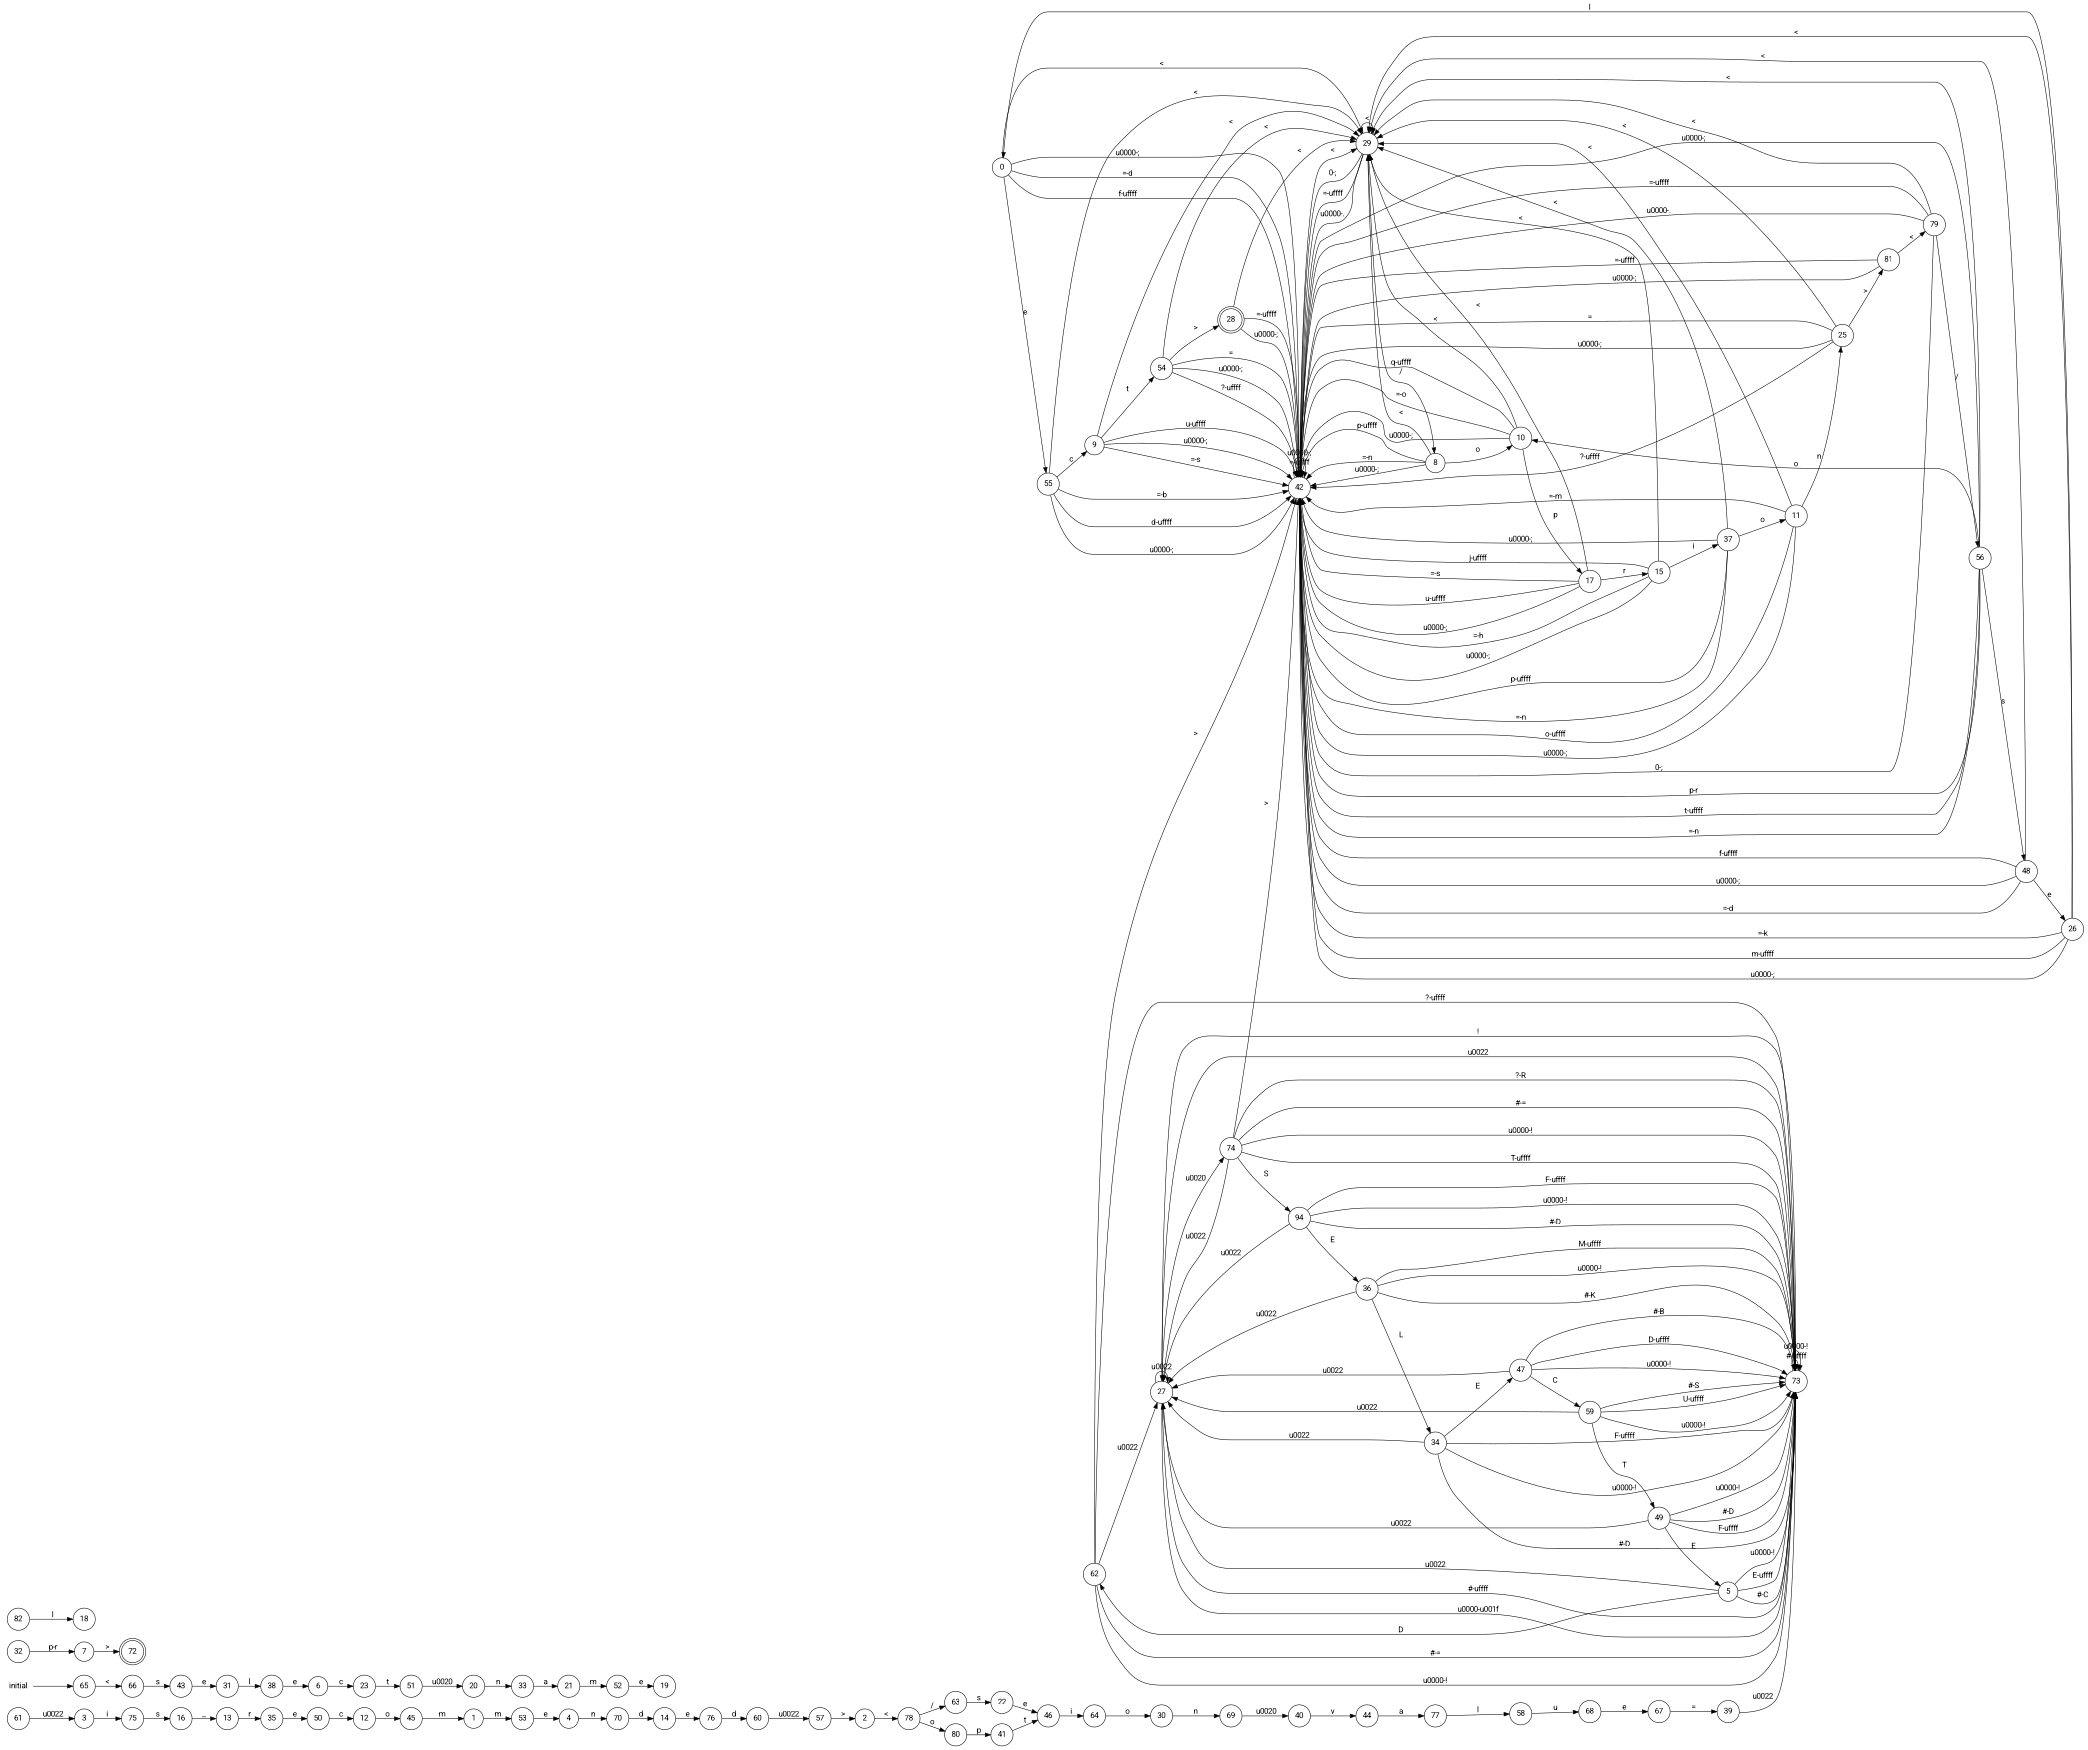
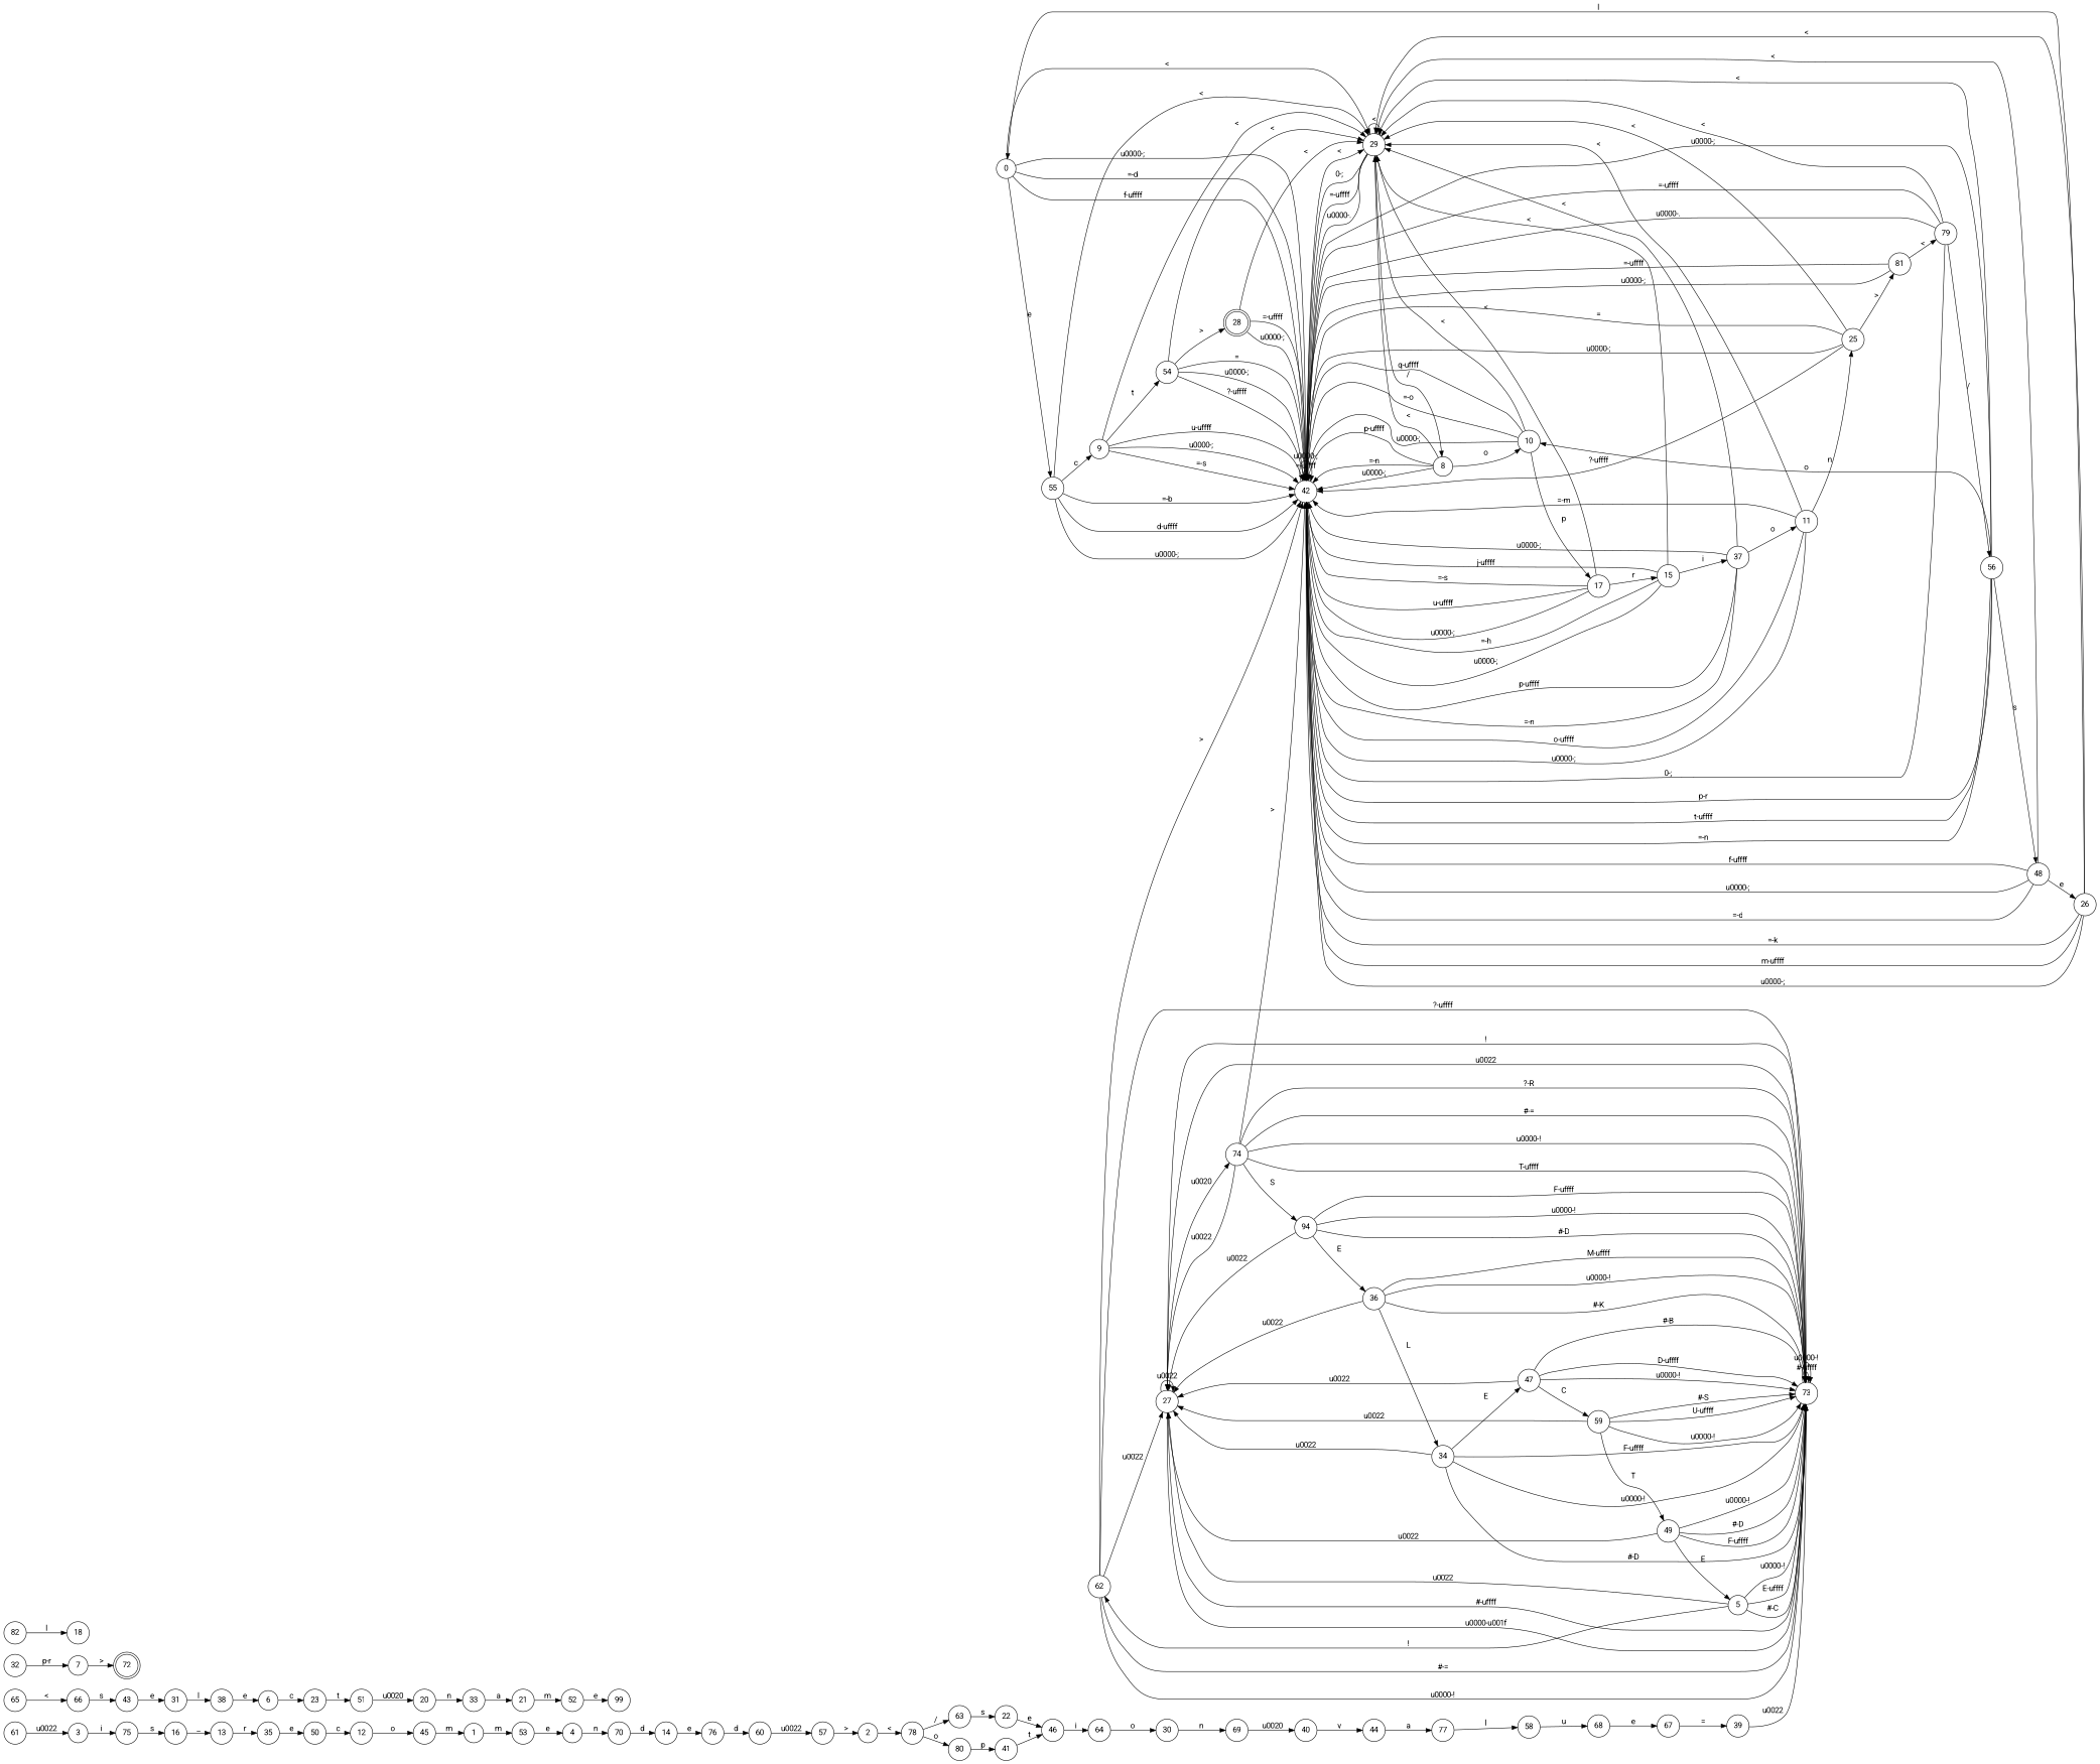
  digraph {
    fontname=Roboto
    rankdir=LR
    node [fontname=Roboto shape=circle]
    edge [fontname=Roboto]
    0
    55
    42
    29
    9
    8
    54
    10
    1
    53
    4
    70
    2
    78
    63
    80
    22
    41
    3
    75
    16
    13
    14
    76
    5
    27
    62
    73
    74
    n30 [label=94]
    6
    23
    51
    20
    72 [shape=doublecircle]
    7
    17
    15
    28 [shape=doublecircle]
    37
    11
    25
    81
    79
    12
    45
    35
    50
    60
    57
    32
    61
    33
    21
    52
-   19
+   19 [label=99]
    46
    82
    18
    36
    34
    47
    56
    26
    30
    69
    40
    44
    31
    38
    59
    49
    39
    77
    58
    64
    43
    68
    48
    67
    65
    66
-   initial [shape=plaintext]
    0 -> 55 [label=e]
    0 -> 42 [label="f-\uffff"]
    0 -> 42 [label="\u0000-;"]
    0 -> 42 [label="=-d"]
    0 -> 29 [label="<"]
    55 -> 42 [label="=-b"]
    55 -> 42 [label="d-\uffff"]
    55 -> 42 [label="\u0000-;"]
    55 -> 29 [label="<"]
    55 -> 9 [label=c]
    42 -> 42 [label="=-\uffff"]
    42 -> 42 [label="\u0000-;"]
    42 -> 29 [label="<"]
    29 -> 42 [label="0-;"]
    29 -> 42 [label="=-\uffff"]
    29 -> 42 [label="\u0000-."]
    29 -> 29 [label="<"]
    29 -> 8 [label="/"]
    9 -> 42 [label="u-\uffff"]
    9 -> 42 [label="\u0000-;"]
    9 -> 42 [label="=-s"]
    9 -> 29 [label="<"]
    9 -> 54 [label=t]
    8 -> 42 [label="p-\uffff"]
    8 -> 42 [label="=-n"]
    8 -> 42 [label="\u0000-;"]
    8 -> 29 [label="<"]
    8 -> 10 [label=o]
    54 -> 42 [label="="]
    54 -> 42 [label="\u0000-;"]
    54 -> 42 [label="?-\uffff"]
    54 -> 29 [label="<"]
    54 -> 28 [label=">"]
    10 -> 42 [label="q-\uffff"]
    10 -> 42 [label="=-o"]
    10 -> 42 [label="\u0000-;"]
    10 -> 29 [label="<"]
    10 -> 17 [label=p]
    1 -> 53 [label=m]
    53 -> 4 [label=e]
    4 -> 70 [label=n]
    70 -> 14 [label=d]
    2 -> 78 [label="<"]
    78 -> 63 [label="/"]
    78 -> 80 [label=o]
    63 -> 22 [label=s]
    80 -> 41 [label=p]
    22 -> 46 [label=e]
    41 -> 46 [label=t]
    3 -> 75 [label=i]
    75 -> 16 [label=s]
    16 -> 13 [label=_]
    13 -> 35 [label=r]
    14 -> 76 [label=e]
    76 -> 60 [label=d]
    5 -> 27 [label="\u0022"]
-   5 -> 62 [label=D]
+   5 -> 62 [label="!"]
    5 -> 73 [label="\u0000-!"]
    5 -> 73 [label="E-\uffff"]
    5 -> 73 [label="#-C"]
    27 -> 27 [label="\u0022"]
    27 -> 73 [label="#-\uffff"]
    27 -> 73 [label="\u0000-\u001f"]
    27 -> 73 [label="!"]
    27 -> 74 [label="\u0020"]
    62 -> 42 [label=">"]
    62 -> 27 [label="\u0022"]
    62 -> 73 [label="#-="]
    62 -> 73 [label="\u0000-!"]
    62 -> 73 [label="?-\uffff"]
    73 -> 27 [label="\u0022"]
    73 -> 73 [label="#-\uffff"]
    73 -> 73 [label="\u0000-!"]
    74 -> 42 [label=">"]
    74 -> 27 [label="\u0022"]
    74 -> 73 [label="?-R"]
    74 -> 73 [label="#-="]
    74 -> 73 [label="\u0000-!"]
    74 -> 73 [label="T-\uffff"]
    74 -> n30 [label=S]
    n30 -> 27 [label="\u0022"]
    n30 -> 73 [label="#-D"]
    n30 -> 73 [label="F-\uffff"]
    n30 -> 73 [label="\u0000-!"]
    n30 -> 36 [label=E]
    6 -> 23 [label=c]
    23 -> 51 [label=t]
    51 -> 20 [label="\u0020"]
    20 -> 33 [label=n]
    7 -> 72 [label=">"]
    17 -> 42 [label="u-\uffff"]
    17 -> 42 [label="\u0000-;"]
    17 -> 42 [label="=-s"]
    17 -> 29 [label="<"]
    17 -> 15 [label=r]
    15 -> 42 [label="=-h"]
    15 -> 42 [label="\u0000-;"]
    15 -> 42 [label="j-\uffff"]
    15 -> 29 [label="<"]
    15 -> 37 [label=i]
    28 -> 42 [label="=-\uffff"]
    28 -> 42 [label="\u0000-;"]
    28 -> 29 [label="<"]
    37 -> 42 [label="p-\uffff"]
    37 -> 42 [label="=-n"]
    37 -> 42 [label="\u0000-;"]
    37 -> 29 [label="<"]
    37 -> 11 [label=o]
    11 -> 42 [label="o-\uffff"]
    11 -> 42 [label="\u0000-;"]
    11 -> 42 [label="=-m"]
    11 -> 29 [label="<"]
    11 -> 25 [label=n]
    25 -> 42 [label="="]
    25 -> 42 [label="\u0000-;"]
    25 -> 42 [label="?-\uffff"]
    25 -> 29 [label="<"]
    25 -> 81 [label=">"]
    81 -> 42 [label="=-\uffff"]
    81 -> 42 [label="\u0000-;"]
    81 -> 79 [label="<"]
    79 -> 42 [label="0-;"]
    79 -> 42 [label="=-\uffff"]
    79 -> 42 [label="\u0000-."]
    79 -> 29 [label="<"]
    79 -> 56 [label="/"]
    12 -> 45 [label=o]
    45 -> 1 [label=m]
    35 -> 50 [label=e]
    50 -> 12 [label=c]
    60 -> 57 [label="\u0022"]
    57 -> 2 [label=">"]
    32 -> 7 [label="p-r"]
    61 -> 3 [label="\u0022"]
    33 -> 21 [label=a]
    21 -> 52 [label=m]
    52 -> 19 [label=e]
    46 -> 64 [label=i]
    82 -> 18 [label=l]
    36 -> 27 [label="\u0022"]
    36 -> 73 [label="\u0000-!"]
    36 -> 73 [label="#-K"]
    36 -> 73 [label="M-\uffff"]
    36 -> 34 [label=L]
    34 -> 27 [label="\u0022"]
    34 -> 73 [label="#-D"]
    34 -> 73 [label="F-\uffff"]
    34 -> 73 [label="\u0000-!"]
    34 -> 47 [label=E]
    47 -> 27 [label="\u0022"]
    47 -> 73 [label="\u0000-!"]
    47 -> 73 [label="#-B"]
    47 -> 73 [label="D-\uffff"]
    47 -> 59 [label=C]
    56 -> 42 [label="p-r"]
    56 -> 42 [label="t-\uffff"]
    56 -> 42 [label="=-n"]
    56 -> 42 [label="\u0000-;"]
    56 -> 29 [label="<"]
    56 -> 10 [label=o]
    56 -> 48 [label=s]
    26 -> 0 [label=l]
    26 -> 42 [label="=-k"]
    26 -> 42 [label="m-\uffff"]
    26 -> 42 [label="\u0000-;"]
    26 -> 29 [label="<"]
    30 -> 69 [label=n]
    69 -> 40 [label="\u0020"]
    40 -> 44 [label=v]
    44 -> 77 [label=a]
    31 -> 38 [label=l]
    38 -> 6 [label=e]
    59 -> 27 [label="\u0022"]
    59 -> 73 [label="\u0000-!"]
    59 -> 73 [label="#-S"]
    59 -> 73 [label="U-\uffff"]
    59 -> 49 [label=T]
    49 -> 5 [label=E]
    49 -> 27 [label="\u0022"]
    49 -> 73 [label="#-D"]
    49 -> 73 [label="F-\uffff"]
    49 -> 73 [label="\u0000-!"]
    39 -> 73 [label="\u0022"]
    77 -> 58 [label=l]
    58 -> 68 [label=u]
    64 -> 30 [label=o]
    43 -> 31 [label=e]
    68 -> 67 [label=e]
    48 -> 42 [label="f-\uffff"]
    48 -> 42 [label="\u0000-;"]
    48 -> 42 [label="=-d"]
    48 -> 29 [label="<"]
    48 -> 26 [label=e]
    67 -> 39 [label="="]
    65 -> 66 [label="<"]
    66 -> 43 [label=s]
-   initial -> 65
  }
